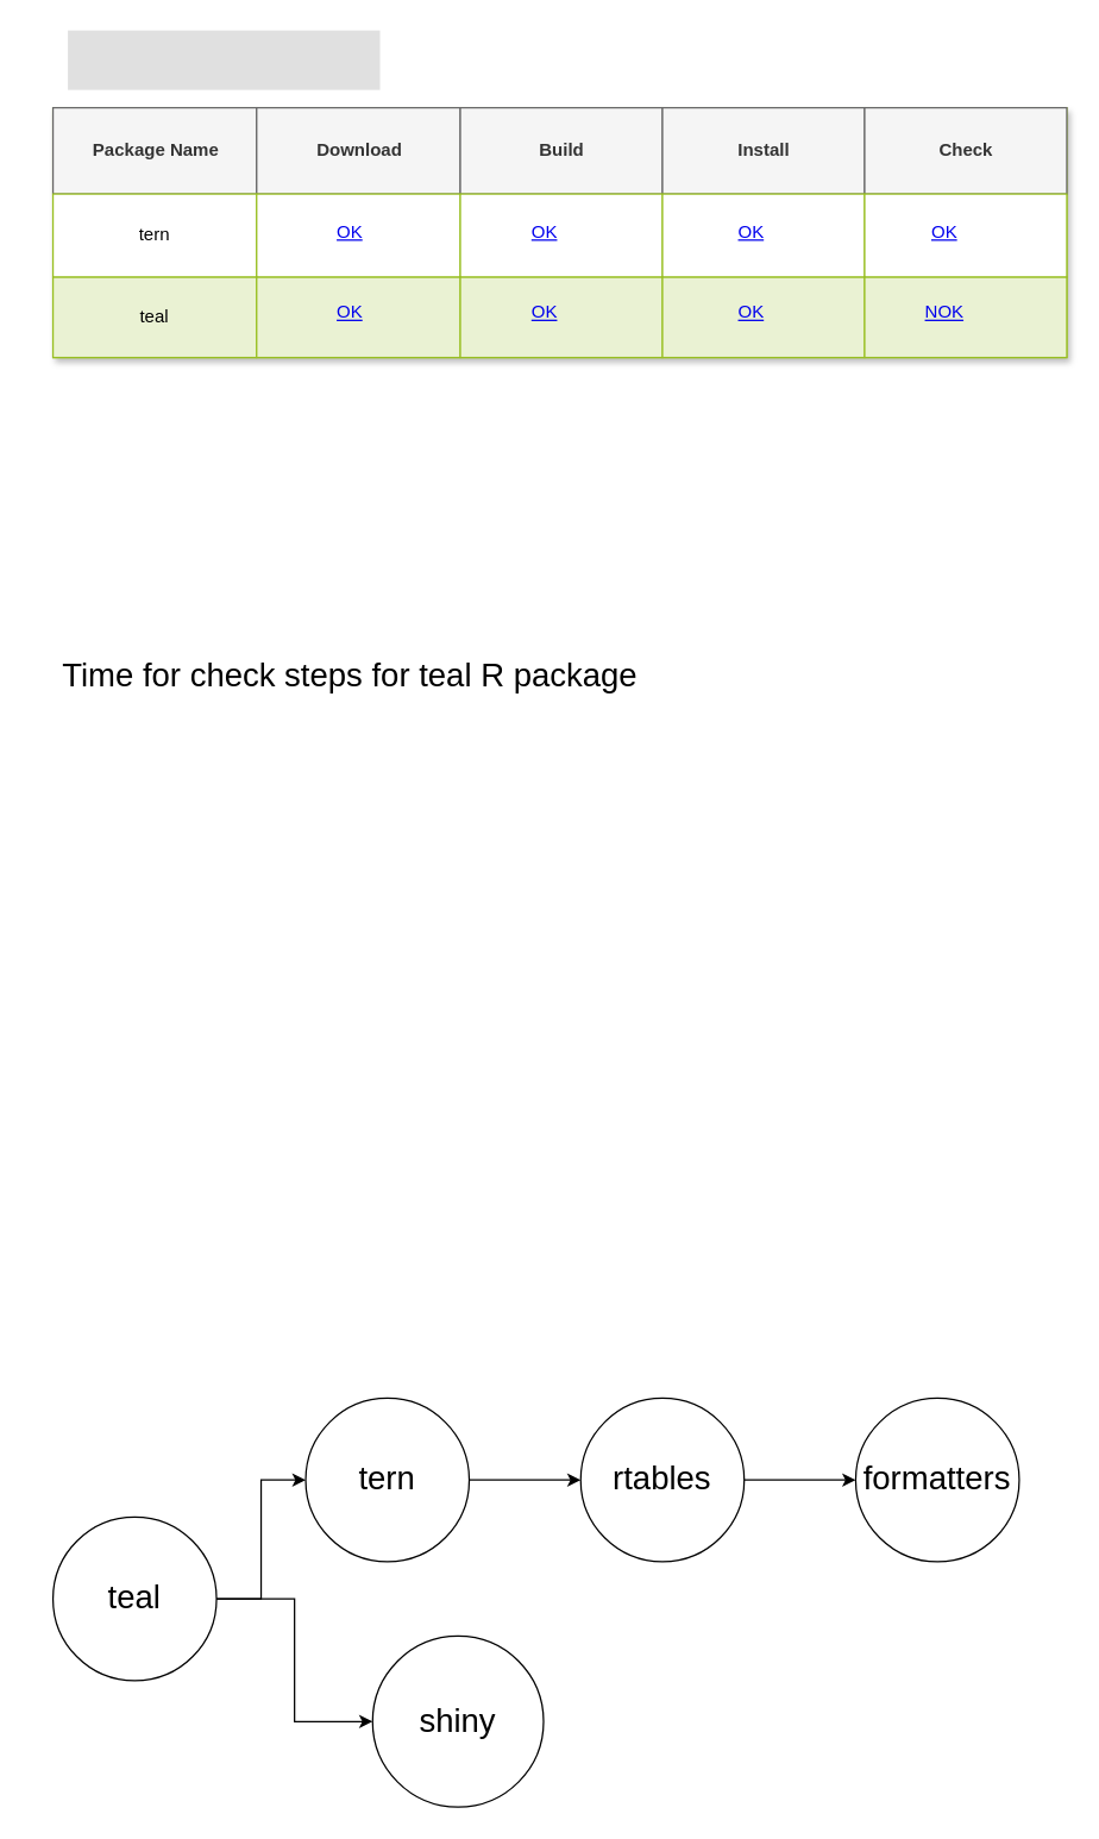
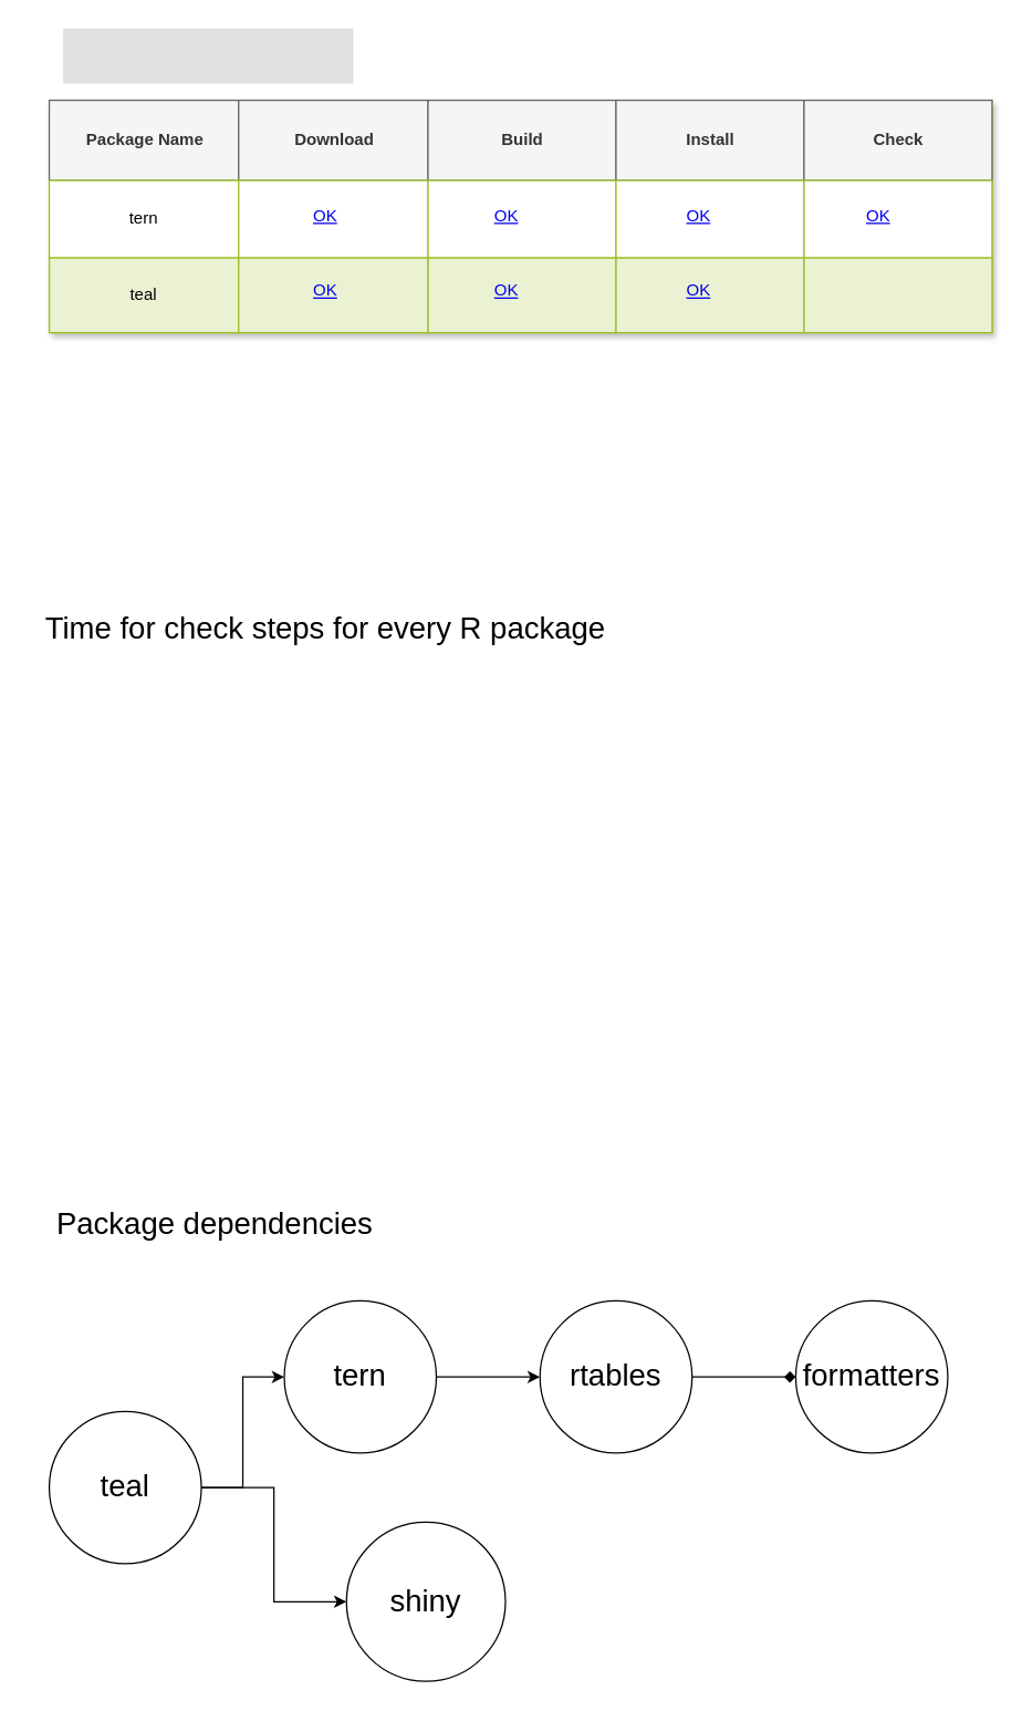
  <mxCell id="0" />
  <mxCell id="1" parent="0" />
  <mxCell id="2" value="Assets" style="childLayout=tableLayout;recursiveResize=0;strokeColor=#98bf21;fillColor=#A7C942;shadow=1;" vertex="1" parent="1"><mxGeometry x="35" y="72" width="682" height="168" as="geometry" /></mxCell>
  <mxCell id="3" style="shape=tableRow;horizontal=0;startSize=0;swimlaneHead=0;swimlaneBody=0;top=0;left=0;bottom=0;right=0;dropTarget=0;collapsible=0;recursiveResize=0;expand=0;fontStyle=0;strokeColor=inherit;fillColor=#ffffff;" vertex="1" parent="2"><mxGeometry width="682" height="58" as="geometry" /></mxCell>
  <mxCell id="4" value="Package Name" style="connectable=0;recursiveResize=0;strokeColor=#666666;fillColor=#f5f5f5;align=center;fontStyle=1;fontColor=#333333;html=1;" vertex="1" parent="3"><mxGeometry width="137" height="58" as="geometry"><mxRectangle width="137" height="58" as="alternateBounds" /></mxGeometry></mxCell>
  <mxCell id="5" value="Download" style="connectable=0;recursiveResize=0;align=center;fontStyle=1;html=1;fillColor=#f5f5f5;fontColor=#333333;strokeColor=#666666;" vertex="1" parent="3"><mxGeometry x="137" width="137" height="58" as="geometry"><mxRectangle width="137" height="58" as="alternateBounds" /></mxGeometry></mxCell>
  <mxCell id="6" value="Build" style="connectable=0;recursiveResize=0;align=center;fontStyle=1;html=1;fillColor=#f5f5f5;fontColor=#333333;strokeColor=#666666;" vertex="1" parent="3"><mxGeometry x="274" width="136" height="58" as="geometry"><mxRectangle width="136" height="58" as="alternateBounds" /></mxGeometry></mxCell>
  <mxCell id="7" value="Install" style="connectable=0;recursiveResize=0;align=center;fontStyle=1;html=1;fillColor=#f5f5f5;fontColor=#333333;strokeColor=#666666;" vertex="1" parent="3"><mxGeometry x="410" width="136" height="58" as="geometry"><mxRectangle width="136" height="58" as="alternateBounds" /></mxGeometry></mxCell>
  <mxCell id="8" value="Check" style="connectable=0;recursiveResize=0;align=center;fontStyle=1;html=1;fillColor=#f5f5f5;fontColor=#333333;strokeColor=#666666;" vertex="1" parent="3"><mxGeometry x="546" width="136" height="58" as="geometry"><mxRectangle width="136" height="58" as="alternateBounds" /></mxGeometry></mxCell>
  <mxCell id="9" value="" style="shape=tableRow;horizontal=0;startSize=0;swimlaneHead=0;swimlaneBody=0;top=0;left=0;bottom=0;right=0;dropTarget=0;collapsible=0;recursiveResize=0;expand=0;fontStyle=0;strokeColor=inherit;fillColor=#ffffff;" vertex="1" parent="2"><mxGeometry y="58" width="682" height="56" as="geometry" /></mxCell>
  <mxCell id="10" value="tern" style="connectable=0;recursiveResize=0;strokeColor=inherit;fillColor=inherit;align=center;whiteSpace=wrap;html=1;" vertex="1" parent="9"><mxGeometry width="137" height="56" as="geometry"><mxRectangle width="137" height="56" as="alternateBounds" /></mxGeometry></mxCell>
  <mxCell id="11" value="" style="connectable=0;recursiveResize=0;strokeColor=inherit;fillColor=inherit;align=center;whiteSpace=wrap;html=1;" vertex="1" parent="9"><mxGeometry x="137" width="137" height="56" as="geometry"><mxRectangle width="137" height="56" as="alternateBounds" /></mxGeometry></mxCell>
  <mxCell id="12" value="" style="connectable=0;recursiveResize=0;strokeColor=inherit;fillColor=inherit;align=center;whiteSpace=wrap;html=1;" vertex="1" parent="9"><mxGeometry x="274" width="136" height="56" as="geometry"><mxRectangle width="136" height="56" as="alternateBounds" /></mxGeometry></mxCell>
  <mxCell id="13" style="connectable=0;recursiveResize=0;strokeColor=inherit;fillColor=inherit;align=center;whiteSpace=wrap;html=1;" vertex="1" parent="9"><mxGeometry x="410" width="136" height="56" as="geometry"><mxRectangle width="136" height="56" as="alternateBounds" /></mxGeometry></mxCell>
  <mxCell id="14" style="connectable=0;recursiveResize=0;strokeColor=inherit;fillColor=inherit;align=center;whiteSpace=wrap;html=1;" vertex="1" parent="9"><mxGeometry x="546" width="136" height="56" as="geometry"><mxRectangle width="136" height="56" as="alternateBounds" /></mxGeometry></mxCell>
  <mxCell id="15" value="" style="shape=tableRow;horizontal=0;startSize=0;swimlaneHead=0;swimlaneBody=0;top=0;left=0;bottom=0;right=0;dropTarget=0;collapsible=0;recursiveResize=0;expand=0;fontStyle=1;strokeColor=inherit;fillColor=#EAF2D3;" vertex="1" parent="2"><mxGeometry y="114" width="682" height="54" as="geometry" /></mxCell>
  <mxCell id="16" value="teal" style="connectable=0;recursiveResize=0;strokeColor=inherit;fillColor=inherit;whiteSpace=wrap;html=1;" vertex="1" parent="15"><mxGeometry width="137" height="54" as="geometry"><mxRectangle width="137" height="54" as="alternateBounds" /></mxGeometry></mxCell>
  <mxCell id="17" value="" style="connectable=0;recursiveResize=0;strokeColor=inherit;fillColor=inherit;whiteSpace=wrap;html=1;" vertex="1" parent="15"><mxGeometry x="137" width="137" height="54" as="geometry"><mxRectangle width="137" height="54" as="alternateBounds" /></mxGeometry></mxCell>
  <mxCell id="18" value="" style="connectable=0;recursiveResize=0;strokeColor=inherit;fillColor=inherit;whiteSpace=wrap;html=1;" vertex="1" parent="15"><mxGeometry x="274" width="136" height="54" as="geometry"><mxRectangle width="136" height="54" as="alternateBounds" /></mxGeometry></mxCell>
  <mxCell id="19" style="connectable=0;recursiveResize=0;strokeColor=inherit;fillColor=inherit;whiteSpace=wrap;html=1;" vertex="1" parent="15"><mxGeometry x="410" width="136" height="54" as="geometry"><mxRectangle width="136" height="54" as="alternateBounds" /></mxGeometry></mxCell>
  <mxCell id="20" style="connectable=0;recursiveResize=0;strokeColor=inherit;fillColor=inherit;whiteSpace=wrap;html=1;" vertex="1" parent="15"><mxGeometry x="546" width="136" height="54" as="geometry"><mxRectangle width="136" height="54" as="alternateBounds" /></mxGeometry></mxCell>
  <mxCell id="21" value="OK" style="text;html=1;strokeColor=none;fillColor=none;whiteSpace=wrap;align=center;verticalAlign=middle;fontColor=#0000EE;fontStyle=4;" vertex="1" parent="1"><mxGeometry x="475" y="136" width="60" height="40" as="geometry" /></mxCell>
  <mxCell id="22" value="OK" style="text;html=1;strokeColor=none;fillColor=none;whiteSpace=wrap;align=center;verticalAlign=middle;fontColor=#0000EE;fontStyle=4;" vertex="1" parent="1"><mxGeometry x="205" y="136" width="60" height="40" as="geometry" /></mxCell>
  <mxCell id="23" value="OK" style="text;html=1;strokeColor=none;fillColor=none;whiteSpace=wrap;align=center;verticalAlign=middle;fontColor=#0000EE;fontStyle=4;" vertex="1" parent="1"><mxGeometry x="336" y="136" width="60" height="40" as="geometry" /></mxCell>
  <mxCell id="24" value="OK" style="text;html=1;strokeColor=none;fillColor=none;whiteSpace=wrap;align=center;verticalAlign=middle;fontColor=#0000EE;fontStyle=4;" vertex="1" parent="1"><mxGeometry x="605" y="136" width="60" height="40" as="geometry" /></mxCell>
  <mxCell id="25" value="OK" style="text;html=1;strokeColor=none;fillColor=none;whiteSpace=wrap;align=center;verticalAlign=middle;fontColor=#0000EE;fontStyle=4;" vertex="1" parent="1"><mxGeometry x="205" y="190" width="60" height="40" as="geometry" /></mxCell>
  <mxCell id="26" value="OK" style="text;html=1;strokeColor=none;fillColor=none;whiteSpace=wrap;align=center;verticalAlign=middle;fontColor=#0000EE;fontStyle=4;" vertex="1" parent="1"><mxGeometry x="336" y="190" width="60" height="40" as="geometry" /></mxCell>
  <mxCell id="27" value="OK" style="text;html=1;strokeColor=none;fillColor=none;whiteSpace=wrap;align=center;verticalAlign=middle;fontColor=#0000EE;fontStyle=4;" vertex="1" parent="1"><mxGeometry x="475" y="190" width="60" height="40" as="geometry" /></mxCell>
- <mxCell id="28" value="NOK" style="text;html=1;strokeColor=none;fillColor=none;whiteSpace=wrap;align=center;verticalAlign=middle;fontColor=#0000EE;fontStyle=4;" vertex="1" parent="1"><mxGeometry x="605" y="190" width="60" height="40" as="geometry" /></mxCell>
  <mxCell id="29" value="" style="shape=rect;fillColor=#e0e0e0;strokeColor=none;" vertex="1" parent="1"><mxGeometry x="45" y="20" width="210" height="40" as="geometry" /></mxCell>
  <mxCell id="30" value="Search" style="shape=mxgraph.ios7.icons.looking_glass;strokeColor=#e0e0e0;fillColor=none;fontColor=#e0e0e0;labelPosition=right;verticalLabelPosition=middle;align=left;verticalAlign=middle;fontSize=6;fontStyle=0;spacingTop=2;sketch=0;" vertex="1" parent="29"><mxGeometry x="0.5" y="0.5" width="6" height="6" relative="1" as="geometry"><mxPoint x="-17" y="-3" as="offset" /></mxGeometry></mxCell>
  <mxCell id="31" value="" style="shape=image;html=1;verticalAlign=top;verticalLabelPosition=bottom;labelBackgroundColor=#ffffff;imageAspect=0;aspect=fixed;image=https://cdn4.iconfinder.com/data/icons/iphone-calculator-shopping-report/128/barChart.png;fontSize=22;imageBackground=none;" vertex="1" parent="1"><mxGeometry x="35" y="460" width="280" height="280" as="geometry" /></mxCell>
- <mxCell id="32" value="Time for check steps for teal R package" style="text;html=1;strokeColor=none;fillColor=none;align=center;verticalAlign=middle;whiteSpace=wrap;rounded=0;fontSize=22;" vertex="1" parent="1"><mxGeometry x="20" y="440" width="430" height="30" as="geometry" /></mxCell>
+ <mxCell id="32" value="Time for check steps for every R package" style="text;html=1;strokeColor=none;fillColor=none;align=center;verticalAlign=middle;whiteSpace=wrap;rounded=0;fontSize=22;" vertex="1" parent="1"><mxGeometry x="20" y="440" width="430" height="30" as="geometry" /></mxCell>
  <mxCell id="33" style="edgeStyle=orthogonalEdgeStyle;rounded=0;orthogonalLoop=1;jettySize=auto;html=1;fontSize=22;" edge="1" parent="1" source="35" target="37"><mxGeometry relative="1" as="geometry" /></mxCell>
  <mxCell id="34" style="edgeStyle=orthogonalEdgeStyle;rounded=0;orthogonalLoop=1;jettySize=auto;html=1;fontSize=22;" edge="1" parent="1" source="35" target="38"><mxGeometry relative="1" as="geometry" /></mxCell>
  <mxCell id="35" value="teal" style="ellipse;whiteSpace=wrap;html=1;aspect=fixed;fontSize=22;" vertex="1" parent="1"><mxGeometry x="35" y="1020" width="110" height="110" as="geometry" /></mxCell>
  <mxCell id="36" style="edgeStyle=orthogonalEdgeStyle;rounded=0;orthogonalLoop=1;jettySize=auto;html=1;fontSize=22;" edge="1" parent="1" source="37" target="40"><mxGeometry relative="1" as="geometry" /></mxCell>
  <mxCell id="37" value="tern" style="ellipse;whiteSpace=wrap;html=1;aspect=fixed;fontSize=22;" vertex="1" parent="1"><mxGeometry x="205" y="940" width="110" height="110" as="geometry" /></mxCell>
  <mxCell id="38" value="shiny" style="ellipse;whiteSpace=wrap;html=1;aspect=fixed;fontSize=22;" vertex="1" parent="1"><mxGeometry x="250" y="1100" width="115" height="115" as="geometry" /></mxCell>
- <mxCell id="39" style="edgeStyle=orthogonalEdgeStyle;rounded=0;orthogonalLoop=1;jettySize=auto;html=1;fontSize=22;" edge="1" parent="1" source="40" target="41"><mxGeometry relative="1" as="geometry" /></mxCell>
+ <mxCell id="39" style="edgeStyle=orthogonalEdgeStyle;rounded=0;orthogonalLoop=1;jettySize=auto;html=1;fontSize=22;endArrow=diamond;" edge="1" parent="1" source="40" target="41"><mxGeometry relative="1" as="geometry" /></mxCell>
  <mxCell id="40" value="rtables" style="ellipse;whiteSpace=wrap;html=1;aspect=fixed;fontSize=22;" vertex="1" parent="1"><mxGeometry x="390" y="940" width="110" height="110" as="geometry" /></mxCell>
  <mxCell id="41" value="formatters" style="ellipse;whiteSpace=wrap;html=1;aspect=fixed;fontSize=22;" vertex="1" parent="1"><mxGeometry x="575" y="940" width="110" height="110" as="geometry" /></mxCell>
+ <mxCell id="42" value="Package dependencies" style="text;html=1;strokeColor=none;fillColor=none;align=center;verticalAlign=middle;whiteSpace=wrap;rounded=0;fontSize=22;" vertex="1" parent="1"><mxGeometry x="25" y="870" width="260" height="30" as="geometry" /></mxCell>
